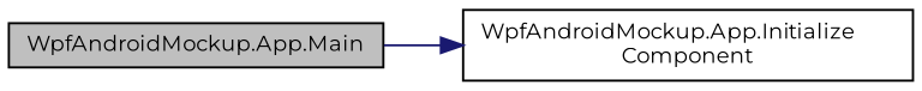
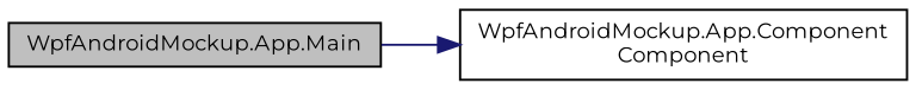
  digraph {
    rankdir=LR
    fontname=Montserrat
    node [color=black fontname=Montserrat fontsize=10 shape=record style=filled]
    n1 [fillcolor=grey75 fontcolor=black height=0.2 label="WpfAndroidMockup.App.Main" width=0.4]
-   n2 [fillcolor=white height=0.2 label="WpfAndroidMockup.App.Initialize\lComponent" width=0.4]
+   n2 [fillcolor=white height=0.2 label="WpfAndroidMockup.App.Component\lComponent" width=0.4]
    n1 -> n2 [color=midnightblue fontname=Montserrat fontsize=10 labelfontname=Helvetica labelfontsize=10 style=solid]
  }
